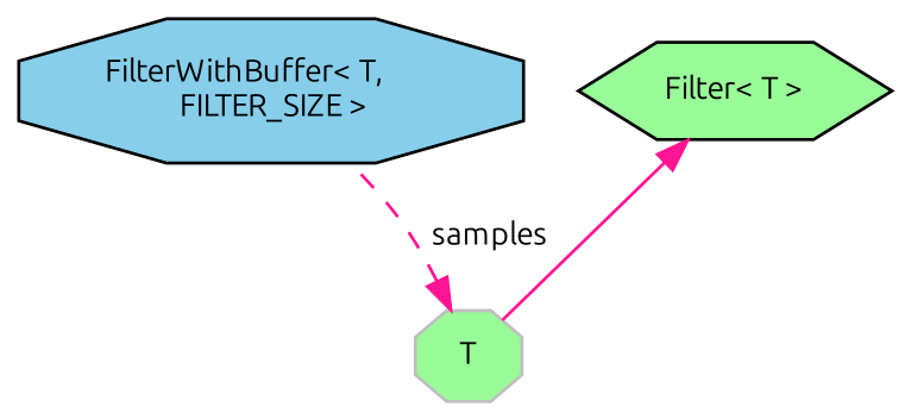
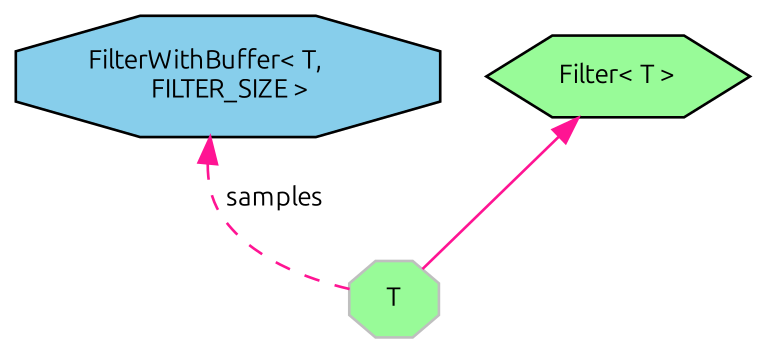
  digraph {
    fontname=Ubuntu
    node [color=black fillcolor=palegreen fontname=Ubuntu fontsize=10 shape=octagon style=filled]
    edge [color=deeppink dir=back fontname=Ubuntu fontsize=10 labelfontname=Helvetica labelfontsize=10]
    n1 [fillcolor=skyblue fontcolor=black height=0.2 label="FilterWithBuffer\< T,\l FILTER_SIZE \>" width=0.4]
    n2 [height=0.2 label="Filter\< T \>" shape=hexagon width=0.4]
    n3 [color=grey75 height=0.2 label=T width=0.4]
    n2 -> n3 [style=solid]
-   n3 -> n1 [label=" samples" style=dashed]
+   n1 -> n3 [label=" samples" style=dashed]
  }
